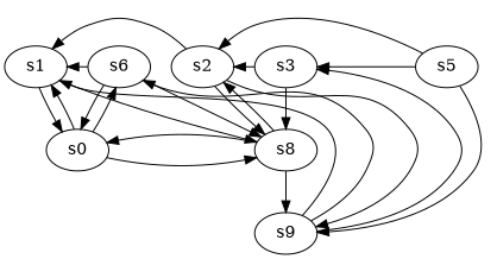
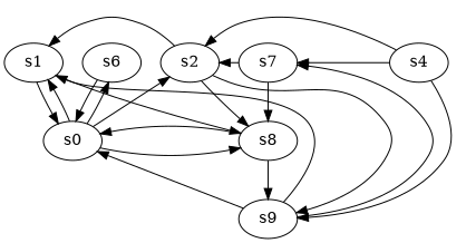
  digraph {
    node [player=1]
    s0
    s1 [player=0]
    s6 [player=0]
    s8 [player=0]
    s2 [player=0]
    n6 [label=s9]
-   s7 [label=s3]
-   s5
+   s7
+   s5 [label=s4]
    s0 -> s1 [constraint="time % 4 == 0"]
    s0 -> s6 [constraint="time == 0 || time == 3 || time == 14"]
    s0 -> s8 [constraint="time == 1 || time == 3 || time == 8 || time == 10 || time == 11"]
    s1 -> s0
    s1 -> s8 [constraint="time % 5 == 0 || time % 3 == 1"]
    s6 -> s0
-   s6 -> s1 [constraint="!(time % 4 == 1)"]
-   s6 -> s8 [constraint="time % 3 == 2 && time % 3 == 1"]
    s8 -> s0 [constraint="time % 5 == 3"]
-   s8 -> s2 [constraint="time % 3 == 0 && time % 4 == 0"]
+   s0 -> s2 [constraint="time % 3 == 0 && time % 4 == 0"]
    s8 -> n6
    s2 -> s1 [constraint="time % 7 == 1"]
    s2 -> s8 [constraint="time == 3 || time == 7 || time == 9 || time == 10"]
    s2 -> n6 [constraint="time % 2 == 0 || time % 4 == 2"]
-   n6 -> s6 [constraint="time % 4 == 0 || time % 3 == 0"]
+   n6 -> s0 [constraint="time % 4 == 0 || time % 3 == 0"]
    n6 -> s1 [constraint="time % 4 == 1 || time % 2 == 0"]
    n6 -> s7 [constraint="time % 8 == 3"]
    s7 -> s8
    s7 -> s2 [constraint="time % 2 == 0 || time % 2 == 1"]
    s5 -> s2 [constraint="time % 3 == 2 || time % 2 == 1"]
    s5 -> n6 [constraint="time % 5 == 3"]
    s5 -> s7 [constraint="!(time % 3 == 2)"]
  }
